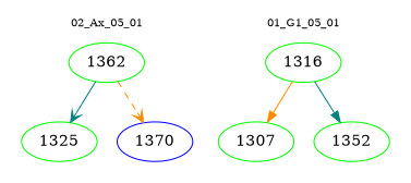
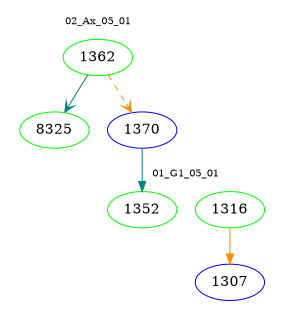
  digraph {
    node [color=green]
    edge [arrowhead=vee color=teal style=solid]
    n1 [label=1362]
-   n2 [label=1325]
+   n2 [label=8325]
    n3 [color=blue label=1370]
    n4 [label=1316]
-   n5 [label=1307]
+   n5 [color=blue label=1307]
    n6 [label=1352]
    subgraph cluster_1 {
      color=white
      fontsize=10
      label="02_Ax_05_01"
      n1
      n2
      n3
    }
    subgraph cluster_2 {
      color=white
      fontsize=10
      label="01_G1_05_01"
      n4
      n5
      n6
    }
    n1 -> n2
    n1 -> n3 [color=darkorange style=dashed]
    n4 -> n5 [arrowhead=normal color=darkorange]
-   n4 -> n6 [arrowhead=normal]
+   n3 -> n6 [arrowhead=normal]
  }
